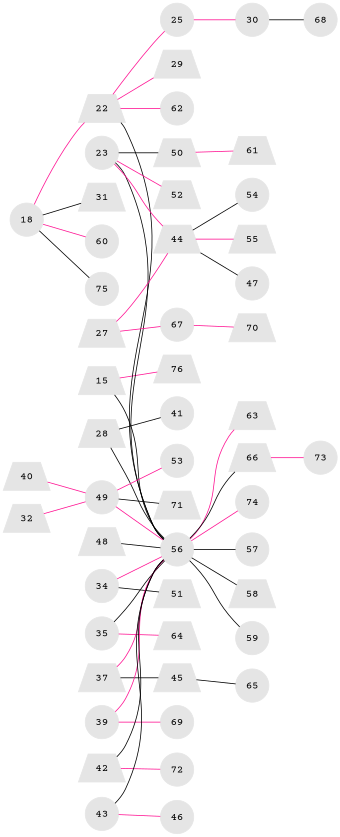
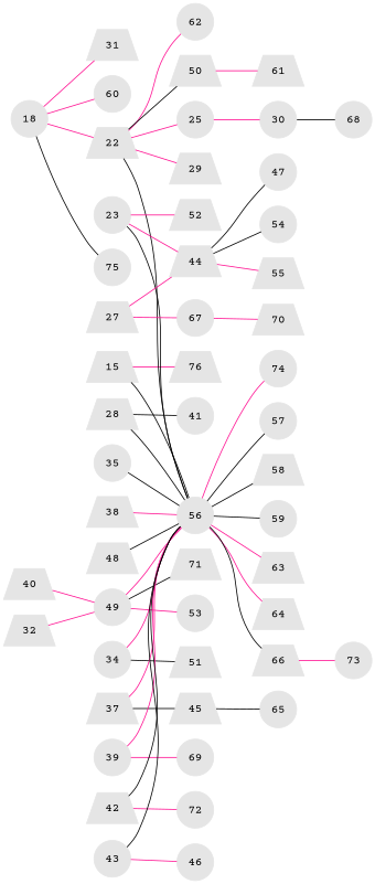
  graph {
    fontname="Courier Prime"
    rankdir=LR
    node [color=gray90 fontname="Courier Prime" shape=circle style=filled]
    edge [color=deeppink fontname="Courier Prime"]
    56 [super="+36+21"]
    57
    58 [shape=trapezium]
    59
    63 [shape=trapezium]
    64 [shape=trapezium]
    66 [shape=trapezium]
    74
    15 [shape=trapezium]
    76 [shape=trapezium]
    22 [shape=trapezium super="+16"]
    25
    29 [shape=trapezium]
    62
    18
    31 [shape=trapezium]
    60
    75
    30
    44 [shape=trapezium super="+24"]
    47
    54
    55 [shape=trapezium]
    23
    50 [shape=trapezium]
    52 [shape=trapezium]
    61 [shape=trapezium]
    68
    27 [shape=trapezium]
    67
    70 [shape=trapezium]
    28 [shape=trapezium]
    41
    49 [super="+20+26"]
    53
    71 [shape=trapezium]
    32 [shape=trapezium]
    34
    51 [shape=trapezium]
    35
    37 [shape=trapezium]
    45 [shape=trapezium]
    65
+   38 [shape=trapezium]
    39
    69
    40 [shape=trapezium]
    42 [shape=trapezium]
    72
    43
    46
    48 [shape=trapezium]
    73
    56 -- 57 [color=black]
    56 -- 58 [color=black]
    56 -- 59 [color=black]
    56 -- 63
-   35 -- 64
+   56 -- 64
    56 -- 66 [color=black]
    56 -- 74
    66 -- 73
    15 -- 56 [color=black]
    15 -- 76
    22 -- 56 [color=black]
    22 -- 25
    22 -- 29
    22 -- 62
    25 -- 30
    18 -- 22
-   18 -- 31 [color=black]
+   18 -- 31
    18 -- 60
    18 -- 75 [color=black]
    30 -- 68 [color=black]
    44 -- 47 [color=black]
    44 -- 54 [color=black]
    44 -- 55
    23 -- 56 [color=black]
    23 -- 44
-   23 -- 50 [color=black]
+   22 -- 50 [color=black]
    23 -- 52
    50 -- 61
    27 -- 44
    27 -- 67
    67 -- 70
    28 -- 56 [color=black]
    28 -- 41 [color=black]
    49 -- 56
    49 -- 53
    49 -- 71 [color=black]
    32 -- 49
    34 -- 56
    34 -- 51 [color=black]
    35 -- 56 [color=black]
    37 -- 56
    37 -- 45 [color=black]
    45 -- 65 [color=black]
+   38 -- 56
    39 -- 56
    39 -- 69
    40 -- 49
    42 -- 56 [color=black]
    42 -- 72
    43 -- 56 [color=black]
    43 -- 46
    48 -- 56 [color=black]
  }
